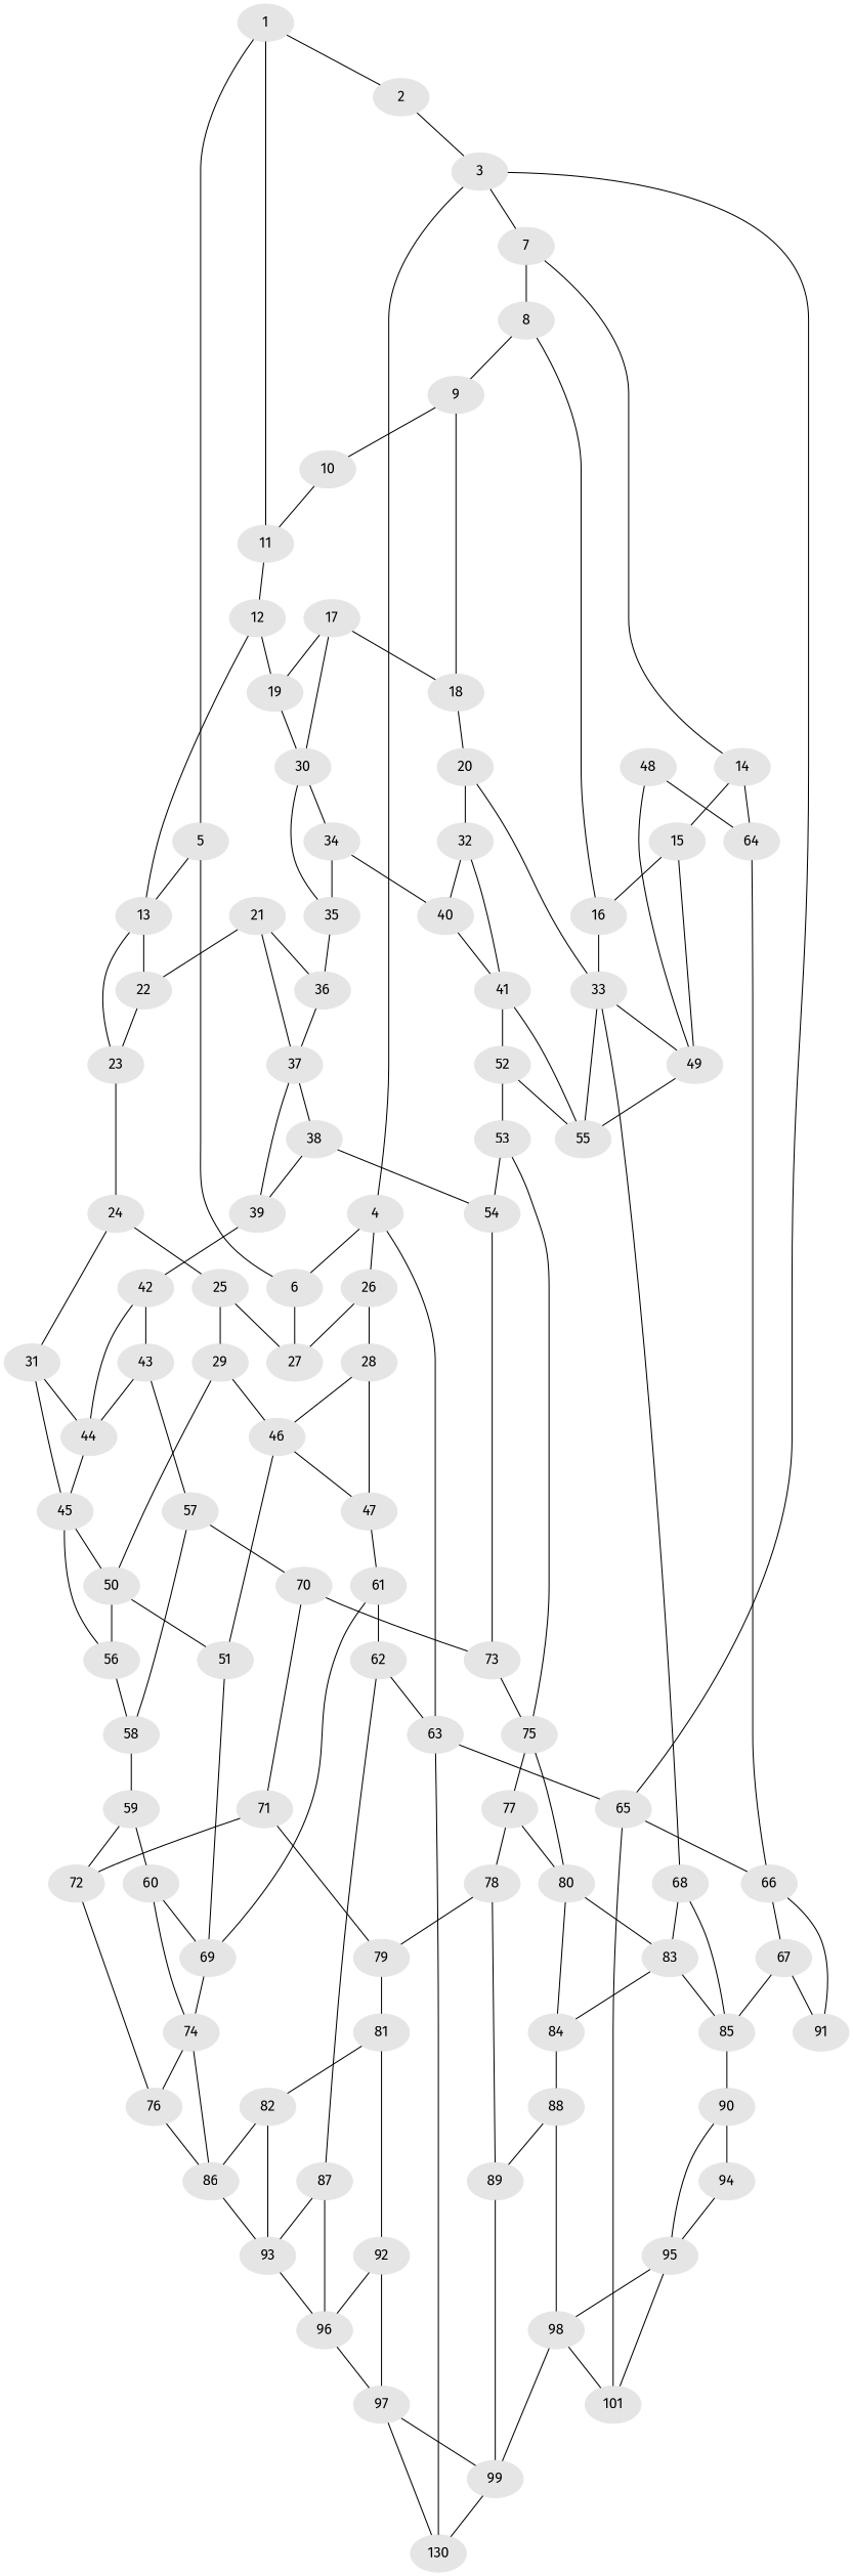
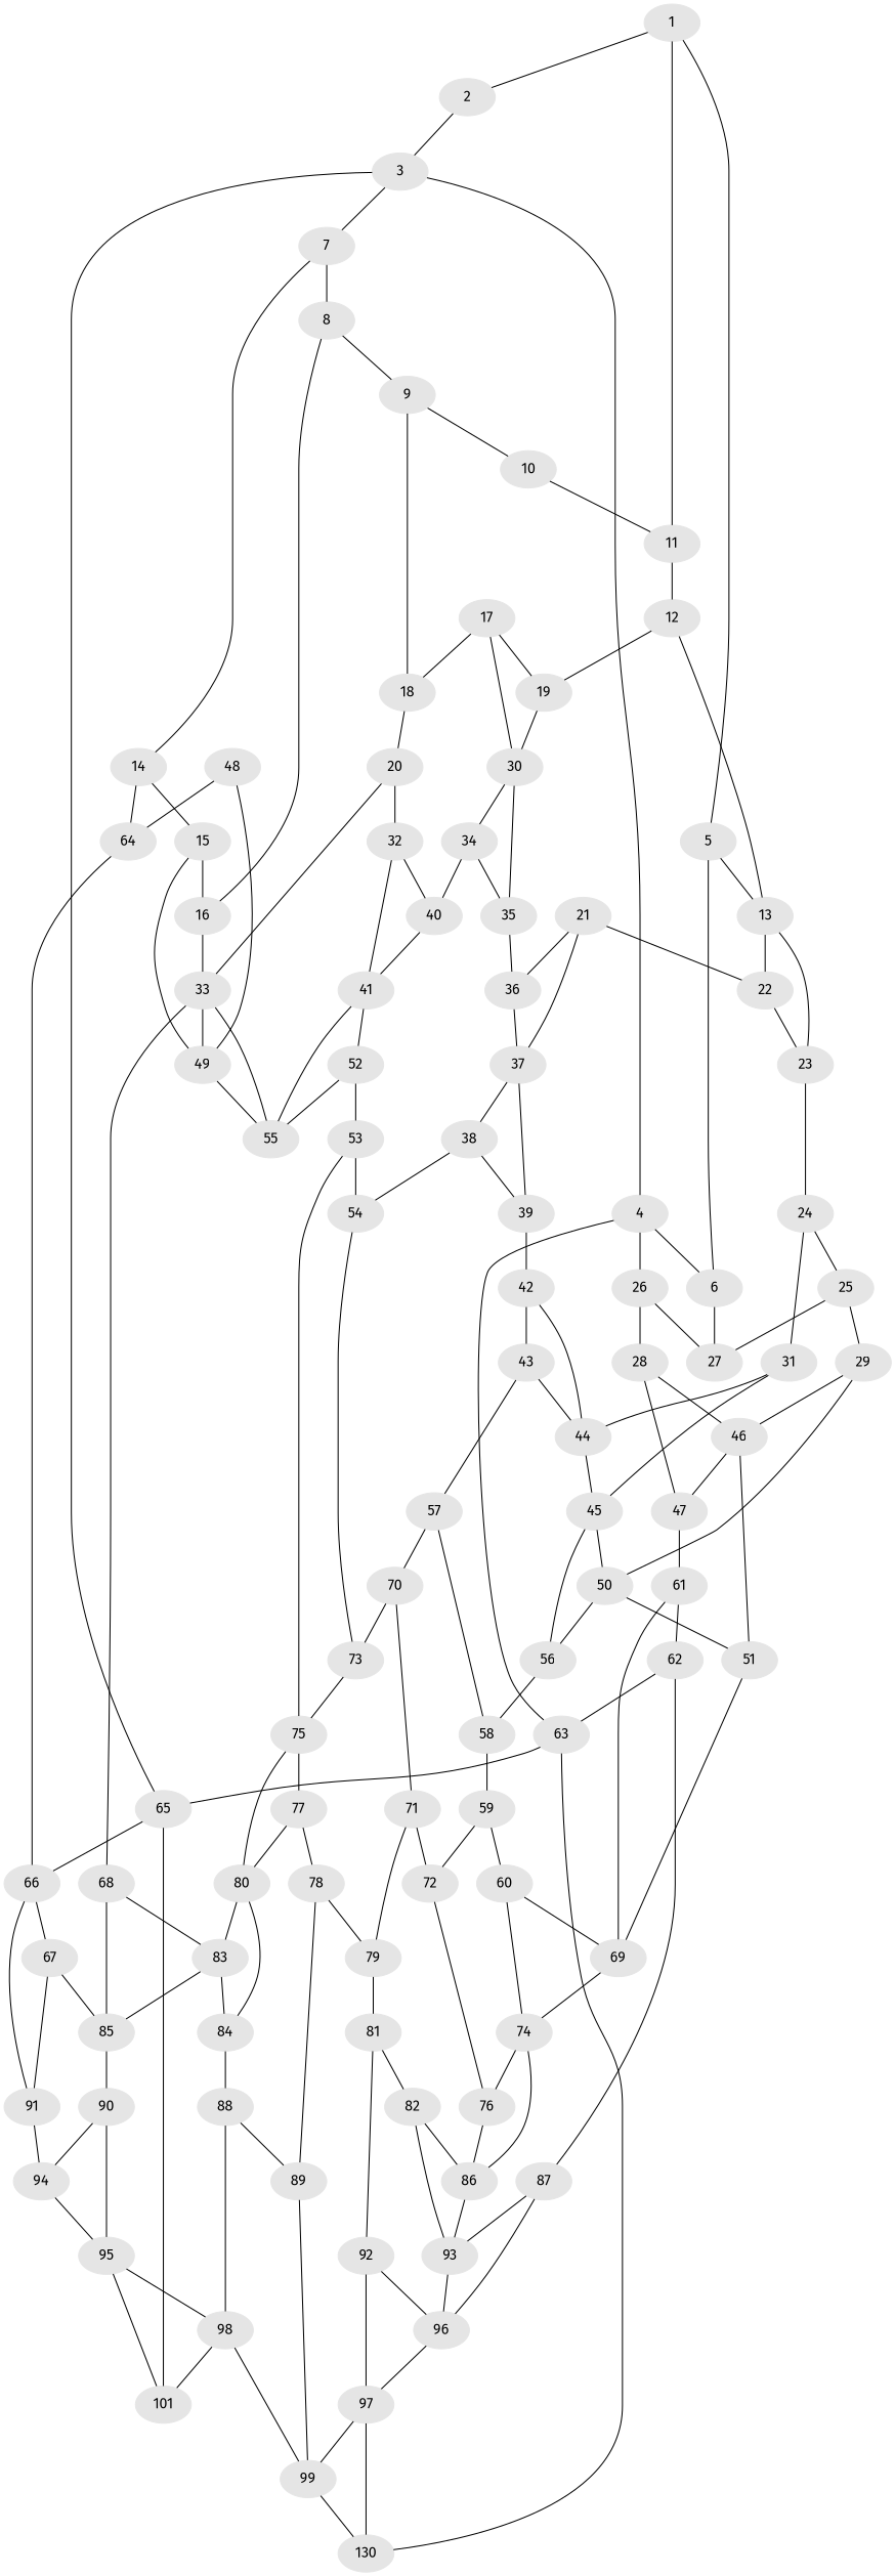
  graph {
    fontname="Fira Sans"
    node [color=gray90 fontname="Fira Sans" style=filled]
    edge [fontname="Fira Sans" weight=1.0]
    1
    2
    5
    11
    3
    6
    13
    12
    4
    7
    65
    26
    63
    8
    14
    66
    101
    27
    28
    n20 [label=130]
    22
    23
    9
    16
    15
    64
    10
    18
    33
    20
    19
    30
    24
    49
    55
    68
    17
    34
    35
    32
    40
    41
    21
    36
    37
    38
    39
    25
    31
    29
    44
    45
    46
    50
    47
    51
    61
    56
    52
    54
    42
    73
    43
    53
    57
    58
    70
    69
    62
    48
    85
    83
    74
    75
    77
    80
    59
    71
    60
    72
    76
    86
    87
    93
    96
    67
    91
    94
    90
    84
    79
    81
    78
    89
    99
    82
    92
    88
    97
    98
    95
    1 -- 2
    1 -- 5
    1 -- 11
    2 -- 3
    5 -- 6
    5 -- 13
    11 -- 12
    3 -- 4
    3 -- 7
    3 -- 65
    6 -- 27
    13 -- 22
    13 -- 23
    12 -- 13
    12 -- 19
    4 -- 6
    4 -- 26
    4 -- 63
    7 -- 8
    7 -- 14
    65 -- 66
    65 -- 101
    26 -- 27
    26 -- 28
    63 -- 65
    63 -- n20
    8 -- 9
    8 -- 16
    14 -- 15
    14 -- 64 [weight=2.0]
    66 -- 67
    66 -- 91
    28 -- 46
    28 -- 47
    22 -- 23
    23 -- 24
    9 -- 10
    9 -- 18
    16 -- 33
    15 -- 16
    15 -- 49
    64 -- 66
    10 -- 11
    18 -- 20
    33 -- 49
    33 -- 55
    33 -- 68
    20 -- 33
    20 -- 32
    19 -- 30
    30 -- 34
    30 -- 35
    24 -- 25
    24 -- 31
    49 -- 55
    68 -- 85
    68 -- 83
    17 -- 18
    17 -- 19
    17 -- 30
    34 -- 35
    34 -- 40 [weight=2.0]
    35 -- 36 [weight=2.0]
    32 -- 40
    32 -- 41
    40 -- 41
    41 -- 55
    41 -- 52
    21 -- 22
    21 -- 36
    21 -- 37
    36 -- 37
    37 -- 38
    37 -- 39
    38 -- 39
    38 -- 54
    39 -- 42 [weight=2.0]
    25 -- 27
    25 -- 29
    31 -- 44
    31 -- 45
    29 -- 46
    29 -- 50
    44 -- 45
    45 -- 50
    45 -- 56
    46 -- 47
    46 -- 51
    50 -- 51
    50 -- 56
    47 -- 61
    51 -- 69
    61 -- 69
    61 -- 62
    56 -- 58
    52 -- 55
    52 -- 53
    54 -- 73
    42 -- 44
    42 -- 43
    73 -- 75
    43 -- 44
    43 -- 57
    53 -- 54
    53 -- 75
    57 -- 58
    57 -- 70
    58 -- 59
    70 -- 73 [weight=2.0]
    70 -- 71
    69 -- 74
    62 -- 63
    62 -- 87
    48 -- 64
    48 -- 49
    85 -- 90
    83 -- 85
    83 -- 84
    74 -- 76
    74 -- 86
    75 -- 77
    75 -- 80
    77 -- 80
    77 -- 78
    80 -- 83
    80 -- 84
    59 -- 60
    59 -- 72
    71 -- 72
    71 -- 79
    60 -- 69
    60 -- 74
    72 -- 76
    76 -- 86
    86 -- 93
    87 -- 93
    87 -- 96
    93 -- 96
    96 -- 97
    67 -- 85
    67 -- 91
+   91 -- 94 [weight=2.0]
    94 -- 95
    90 -- 94
    90 -- 95
    84 -- 88
    79 -- 81
    81 -- 82
    81 -- 92
    78 -- 79
    78 -- 89
    89 -- 99
    99 -- n20
    82 -- 86
    82 -- 93
    92 -- 96
    92 -- 97
    88 -- 89
    88 -- 98
    97 -- n20
    97 -- 99
    98 -- 101
    98 -- 99
    95 -- 101
    95 -- 98
  }
